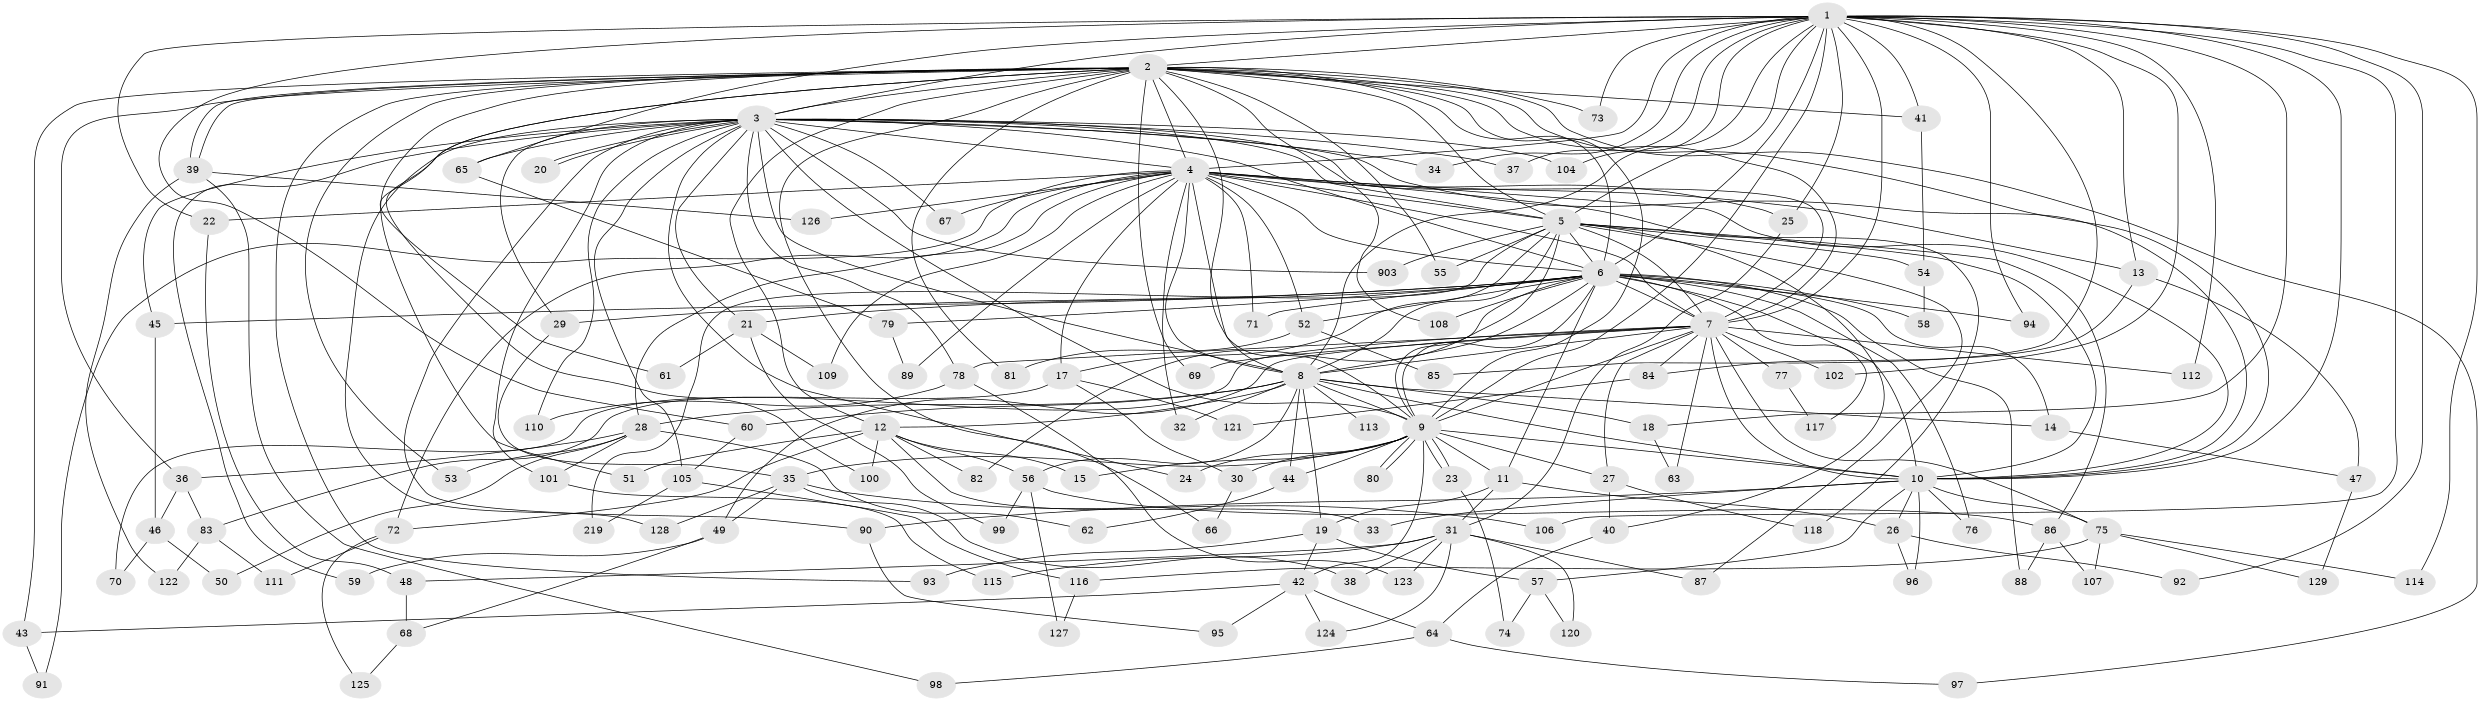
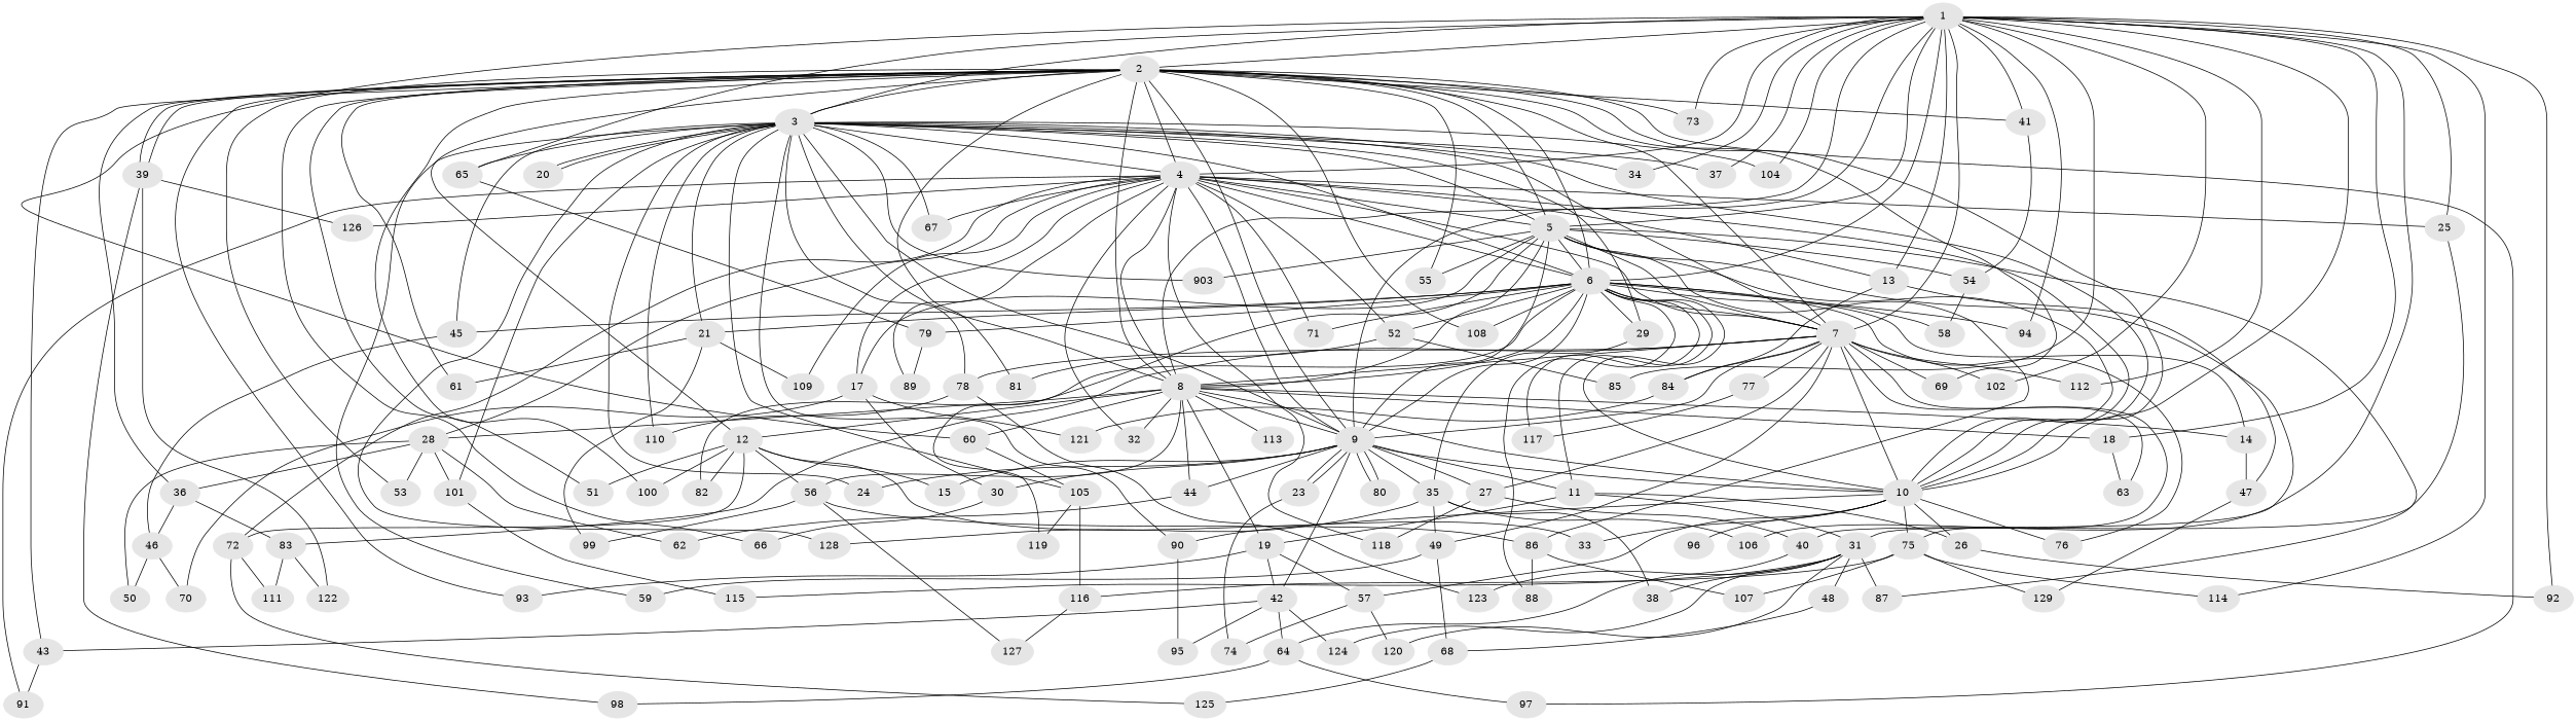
  graph {
    node [color=gray90 style=filled]
    1
    2
    3
    4
    5
    6
    7
    8
    9
    10
    13
    18
-   22
    25
    34
    37
    41
    60
    65
    73
    85
    92
    94
    102
    104
    106
    112
    114
    12
    36
    39
    43
    51
    53
    55
    61
    66
    69
    81
    93
    97
    100
    108
    20
    21
    24
    29
    45
    59
    67
    78
    90
    101
    n54 [label=903]
    105
    110
    128
    17
    28
    32
    52
    71
    72
    89
    91
    109
    118
    126
    40
    54
    86
    87
-   119 [label=219]
+   119
    11
    14
    58
    76
    79
    82
    88
    117
    27
    49
    63
    75
    77
    83
    84
    19
    44
    56
    113
    15
    23
    30
    35
    42
    80
    26
    33
    57
    96
    47
    48
    31
    46
    98
    122
    99
    123
    95
    115
    116
    70
    121
    50
    62
    125
    111
    64
    107
    68
    129
    127
    74
    38
    124
    120
    1 -- 2
    1 -- 3
    1 -- 4
    1 -- 5
    1 -- 6
    1 -- 7
    1 -- 8
    1 -- 9
    1 -- 10
    1 -- 13
    1 -- 18
-   1 -- 22
    1 -- 25
    1 -- 34
    1 -- 37
    1 -- 41
    1 -- 60
    1 -- 65
    1 -- 73
    1 -- 85
    1 -- 92
    1 -- 94
    1 -- 102
    1 -- 104
    1 -- 106
    1 -- 112
    1 -- 114
    2 -- 3
    2 -- 4
    2 -- 5
    2 -- 6
    2 -- 7
    2 -- 8
    2 -- 9
    2 -- 10
    2 -- 41
    2 -- 73
    2 -- 12
    2 -- 36
    2 -- 39
    2 -- 39
    2 -- 43
    2 -- 51
    2 -- 53
    2 -- 55
    2 -- 61
    2 -- 66
    2 -- 69
    2 -- 81
    2 -- 93
    2 -- 97
    2 -- 100
    2 -- 108
    3 -- 4
    3 -- 5
    3 -- 6
    3 -- 7
    3 -- 8
    3 -- 9
    3 -- 10
    3 -- 34
    3 -- 37
    3 -- 65
    3 -- 104
    3 -- 20
    3 -- 20
    3 -- 21
    3 -- 24
    3 -- 29
    3 -- 45
    3 -- 59
    3 -- 67
    3 -- 78
    3 -- 90
    3 -- 101
    3 -- n54
    3 -- 105
    3 -- 110
    3 -- 128
    4 -- 5
    4 -- 6
    4 -- 7
    4 -- 8
    4 -- 9
    4 -- 10
    4 -- 13
-   4 -- 22
    4 -- 25
    4 -- 67
    4 -- 17
    4 -- 28
    4 -- 32
    4 -- 52
    4 -- 71
    4 -- 72
    4 -- 89
    4 -- 91
    4 -- 109
    4 -- 118
    4 -- 126
    5 -- 6
    5 -- 7
    5 -- 8
    5 -- 9
    5 -- 10
    5 -- 55
    5 -- n54
    5 -- 17
    5 -- 40
    5 -- 54
    5 -- 86
    5 -- 87
    5 -- 119
    6 -- 7
    6 -- 8
    6 -- 9
    6 -- 10
    6 -- 94
    6 -- 108
    6 -- 21
    6 -- 29
    6 -- 45
    6 -- 52
    6 -- 71
    6 -- 11
    6 -- 14
    6 -- 58
    6 -- 76
    6 -- 79
    6 -- 82
    6 -- 88
    6 -- 117
    7 -- 8
    7 -- 9
    7 -- 10
    7 -- 102
    7 -- 112
    7 -- 69
    7 -- 78
    7 -- 27
    7 -- 49
    7 -- 63
    7 -- 75
    7 -- 77
    7 -- 83
    7 -- 84
    8 -- 9
    8 -- 10
    8 -- 18
    8 -- 60
    8 -- 12
    8 -- 28
    8 -- 32
    8 -- 14
    8 -- 19
    8 -- 44
    8 -- 56
    8 -- 113
    9 -- 10
    9 -- 24
    9 -- 11
    9 -- 27
    9 -- 44
    9 -- 15
    9 -- 23
    9 -- 23
    9 -- 30
    9 -- 35
    9 -- 42
    9 -- 80
    9 -- 80
    10 -- 90
    10 -- 76
    10 -- 75
    10 -- 26
    10 -- 33
    10 -- 57
    10 -- 96
    13 -- 84
    13 -- 47
    18 -- 63
-   22 -- 48
    25 -- 31
    41 -- 54
    60 -- 105
    65 -- 79
    12 -- 51
    12 -- 100
    12 -- 72
    12 -- 82
    12 -- 56
    12 -- 15
    12 -- 33
    36 -- 83
    36 -- 46
    39 -- 126
    39 -- 98
    39 -- 122
    43 -- 91
    21 -- 61
    21 -- 109
    21 -- 99
    29 -- 35
    45 -- 46
    78 -- 110
    78 -- 123
    90 -- 95
    101 -- 115
    105 -- 119
    105 -- 116
    17 -- 30
    17 -- 70
    17 -- 121
    28 -- 36
    28 -- 53
    28 -- 101
    28 -- 50
    28 -- 62
    52 -- 85
    52 -- 81
    72 -- 125
    72 -- 111
    40 -- 64
    54 -- 58
    86 -- 88
    86 -- 107
    11 -- 19
    11 -- 26
    11 -- 31
    14 -- 47
    79 -- 89
    27 -- 118
    27 -- 40
    49 -- 59
    49 -- 68
    75 -- 114
    75 -- 116
    75 -- 107
    75 -- 129
    77 -- 117
    83 -- 122
    83 -- 111
    84 -- 121
    19 -- 93
    19 -- 42
    19 -- 57
    44 -- 62
    56 -- 86
    56 -- 99
    56 -- 127
    23 -- 74
    30 -- 66
    35 -- 106
    35 -- 128
    35 -- 49
    35 -- 38
    42 -- 43
    42 -- 95
    42 -- 64
    42 -- 124
    26 -- 92
-   26 -- 96
    57 -- 74
    57 -- 120
    47 -- 129
    48 -- 68
    31 -- 87
    31 -- 48
    31 -- 123
    31 -- 115
    31 -- 38
    31 -- 124
    31 -- 120
    46 -- 70
    46 -- 50
    116 -- 127
    64 -- 97
    64 -- 98
    68 -- 125
  }
